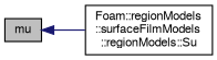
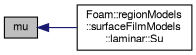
  digraph {
    rankdir=LR
    node [color=black fontname=FreeSans fontsize=10 shape=record]
    n1 [fillcolor=grey75 fontcolor=black height=0.2 label=mu style=filled width=0.4]
-   n2 [height=0.2 label="Foam::regionModels\l::surfaceFilmModels\l::regionModels::Su" width=0.4]
+   n2 [height=0.2 label="Foam::regionModels\l::surfaceFilmModels\l::laminar::Su" width=0.4]
    n1 -> n2 [color=midnightblue dir=back fontname=FreeSans fontsize=10 labelfontname=FreeSans labelfontsize=10 style=solid]
  }
